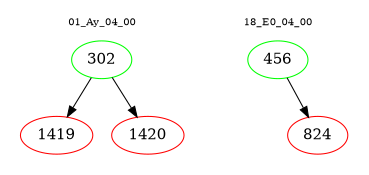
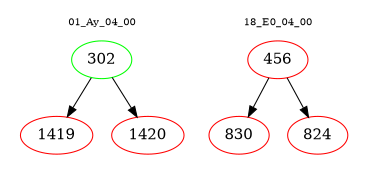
  digraph {
    node [color=red]
    edge [color=black]
    n1 [color=green label=302]
    n2 [label=1419]
    n3 [label=1420]
-   n4 [color=green label=456]
+   n4 [label=456]
+   n5 [label=830]
    n6 [label=824]
    subgraph cluster_1 {
      color=white
      fontsize=10
      label="01_Ay_04_00"
      n1
      n2
      n3
    }
    subgraph cluster_2 {
      color=white
      fontsize=10
      label="18_E0_04_00"
      n4
+     n5
      n6
    }
    n1 -> n2
    n1 -> n3
+   n4 -> n5
    n4 -> n6
  }
